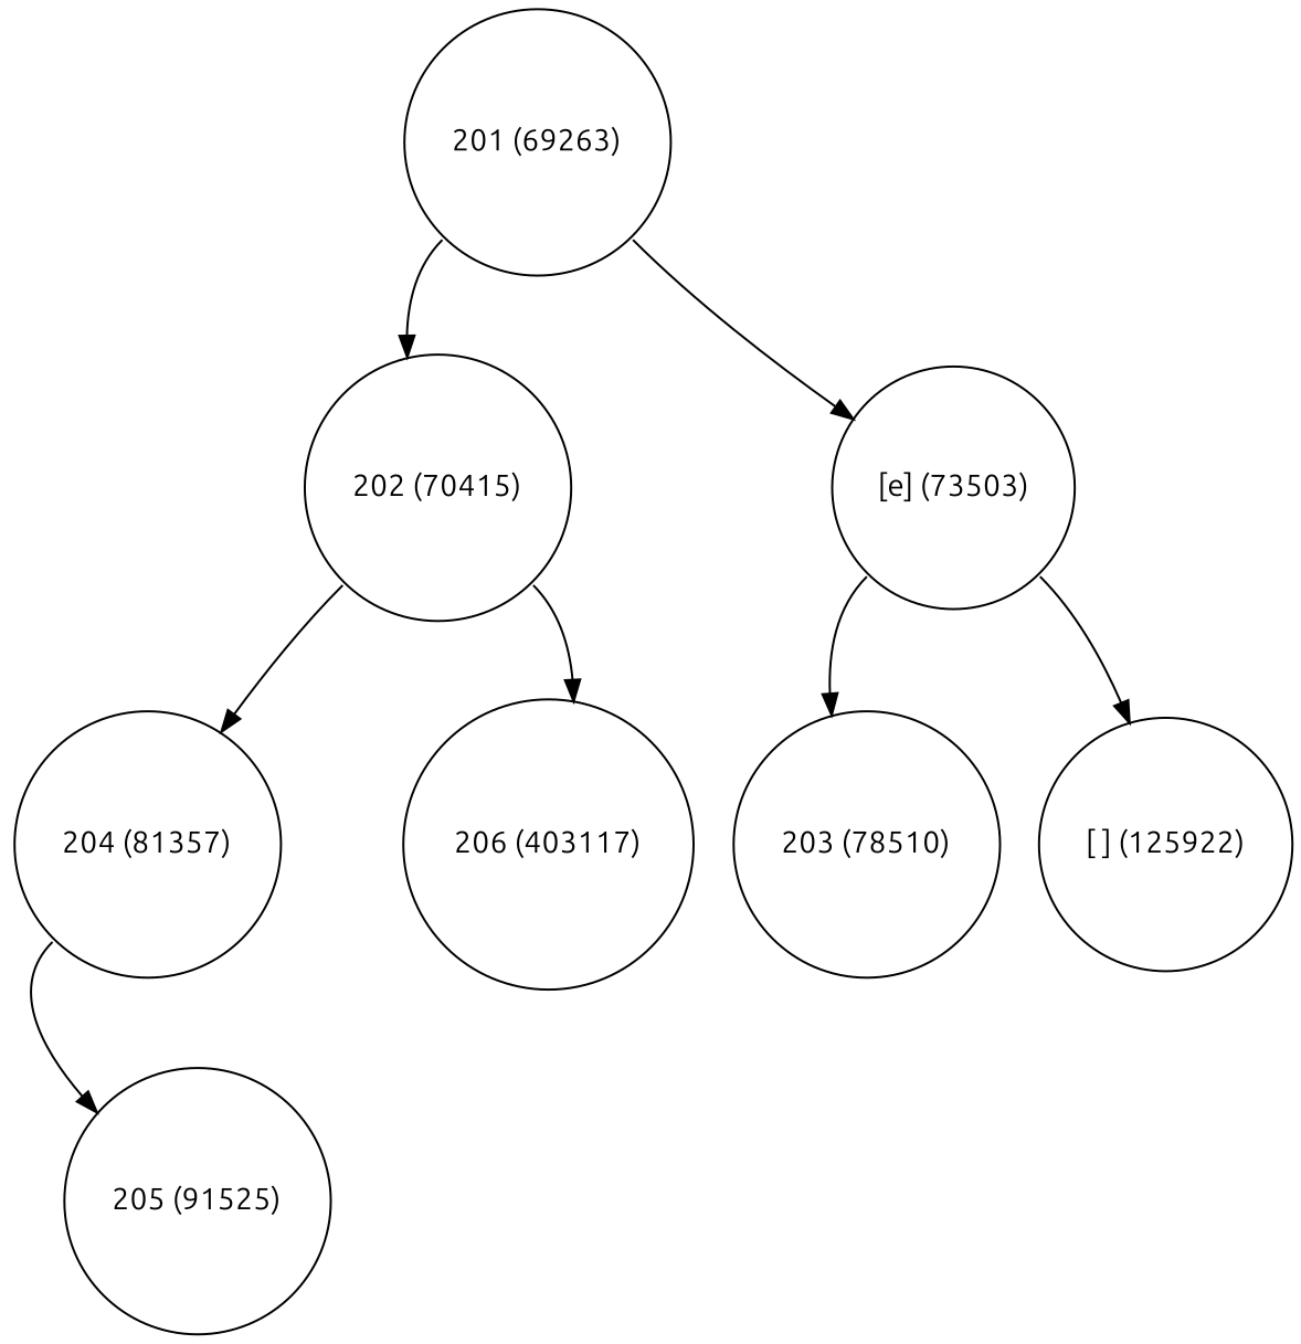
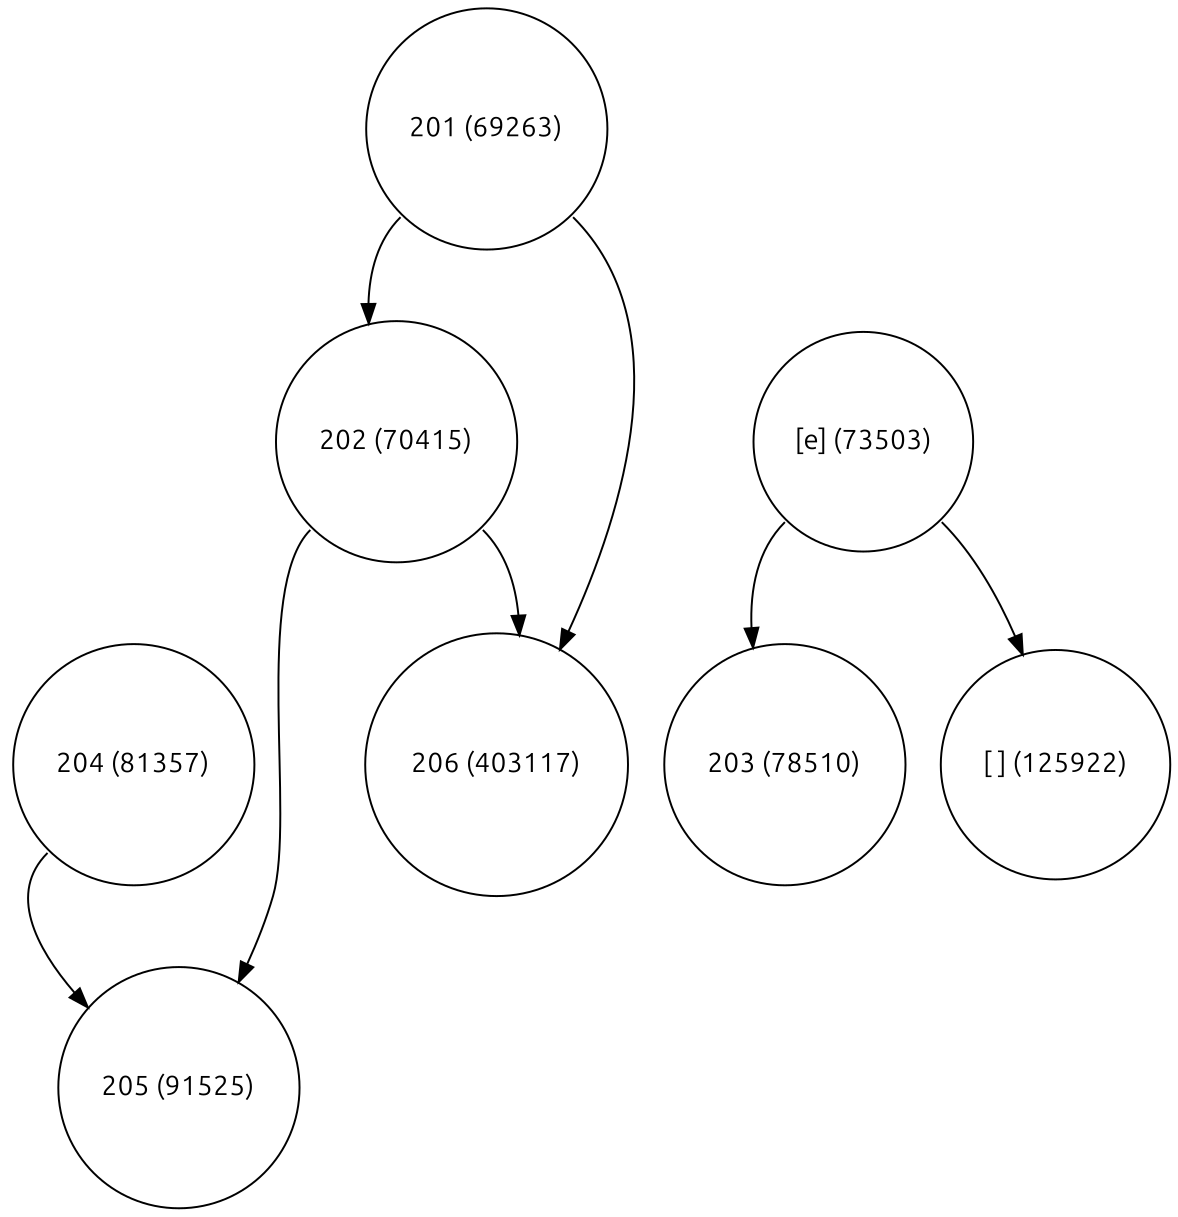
  digraph {
    fontname=Ubuntu
    node [fontname=Ubuntu shape=circle]
    edge [fontname=Ubuntu tailport=sw]
    n1 [label="201 (69263)" width=0.5]
    n2 [label="202 (70415)" width=0.5]
    n3 [label="[e] (73503)" width=0.5]
    n4 [label="204 (81357)" width=0.5]
    n5 [label="206 (403117)" width=0.5]
    n6 [label="203 (78510)" width=0.5]
    n7 [label="[ ] (125922)" width=0.5]
    n8 [label="205 (91525)" width=0.5]
    n1 -> n2
-   n1 -> n3 [tailport=se]
-   n2 -> n4
+   n1 -> n5 [tailport=se]
+   n2 -> n8
    n2 -> n5 [tailport=se]
    n3 -> n6
    n3 -> n7 [tailport=se]
    n4 -> n8
  }
